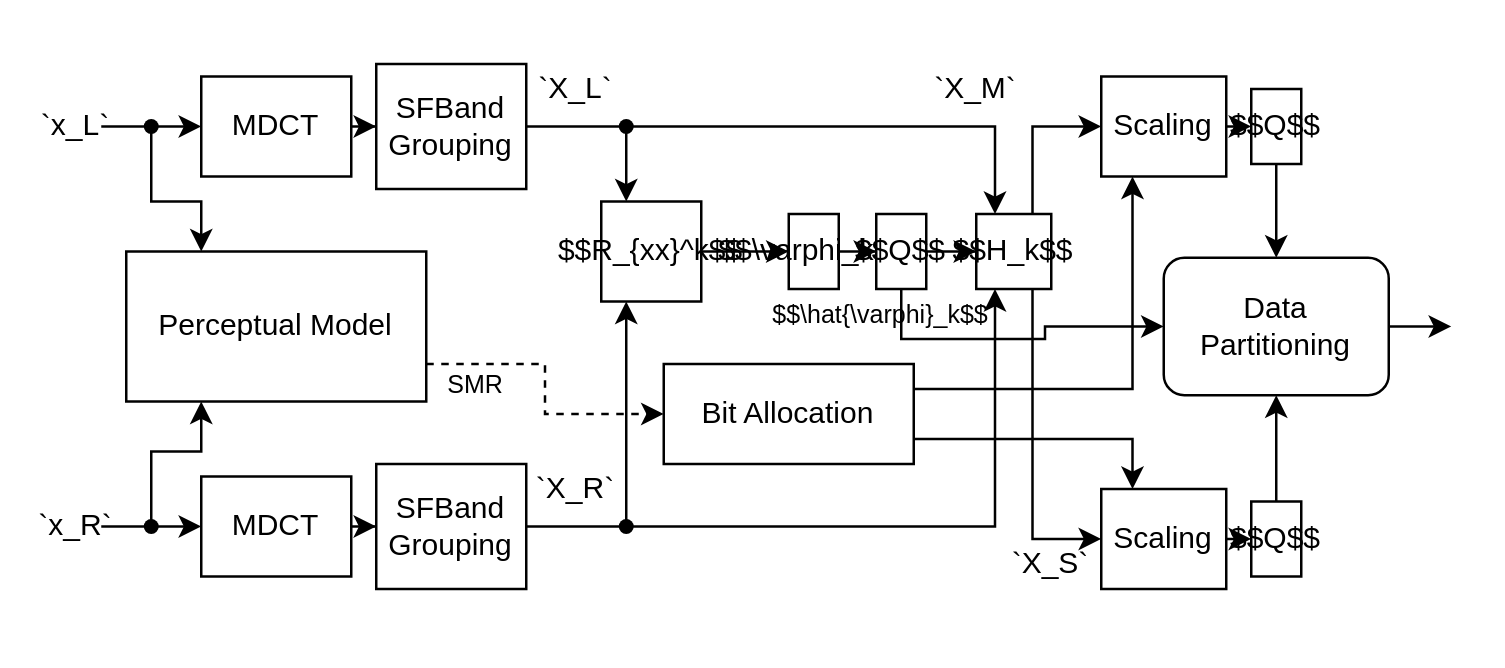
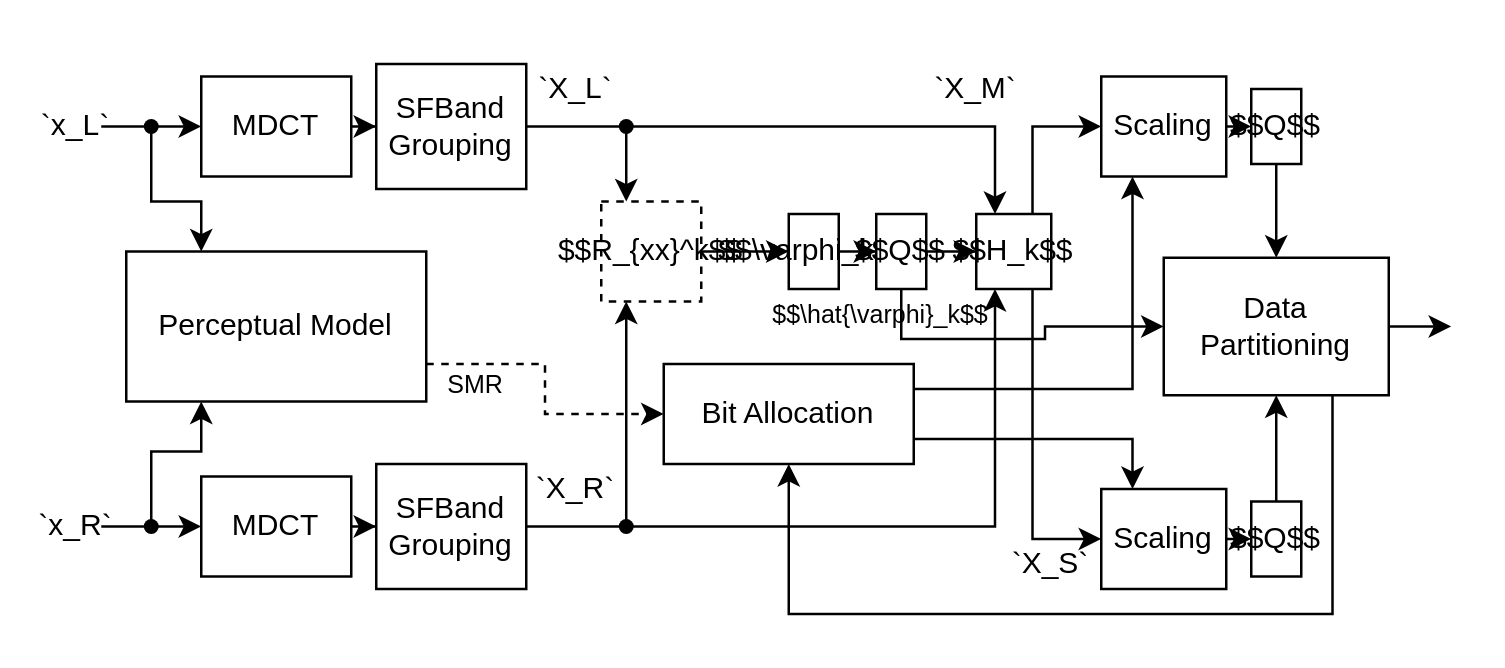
  <mxCell id="0" />
  <mxCell id="1" parent="0" />
  <mxCell id="2" style="edgeStyle=orthogonalEdgeStyle;rounded=0;orthogonalLoop=1;jettySize=auto;html=1;exitX=1;exitY=0.75;exitDx=0;exitDy=0;entryX=0;entryY=0.5;entryDx=0;entryDy=0;dashed=1;" parent="1" source="3" target="24" edge="1"><mxGeometry relative="1" as="geometry" /></mxCell>
  <mxCell id="3" value="Perceptual Model" style="rounded=0;whiteSpace=wrap;html=1;" parent="1" vertex="1"><mxGeometry x="50" y="100" width="120" height="60" as="geometry" /></mxCell>
  <mxCell id="4" value="" style="edgeStyle=orthogonalEdgeStyle;rounded=0;orthogonalLoop=1;jettySize=auto;html=1;endArrow=classic;endFill=1;entryX=0;entryY=0.5;entryDx=0;entryDy=0;" parent="1" source="5" target="21" edge="1"><mxGeometry relative="1" as="geometry"><mxPoint x="230" y="210" as="targetPoint" /></mxGeometry></mxCell>
  <mxCell id="5" value="MDCT" style="whiteSpace=wrap;html=1;rotation=0;" parent="1" vertex="1"><mxGeometry x="80" y="190" width="60" height="40" as="geometry" /></mxCell>
  <mxCell id="6" value="" style="edgeStyle=orthogonalEdgeStyle;rounded=0;orthogonalLoop=1;jettySize=auto;html=1;" parent="1" source="7" target="19" edge="1"><mxGeometry relative="1" as="geometry" /></mxCell>
  <mxCell id="7" value="MDCT" style="whiteSpace=wrap;html=1;rotation=0;" parent="1" vertex="1"><mxGeometry x="80" y="30" width="60" height="40" as="geometry" /></mxCell>
  <mxCell id="8" value="&lt;div&gt;`x_L`&lt;/div&gt;" style="text;html=1;align=center;verticalAlign=middle;whiteSpace=wrap;rounded=0;" parent="1" vertex="1"><mxGeometry x="20" y="35" width="20" height="30" as="geometry" /></mxCell>
  <mxCell id="9" value="" style="endArrow=classic;html=1;rounded=0;exitDx=0;exitDy=0;entryX=0;entryY=0.5;entryDx=0;entryDy=0;" parent="1" source="12" target="7" edge="1"><mxGeometry width="50" height="50" relative="1" as="geometry"><mxPoint x="290" y="210" as="sourcePoint" /><mxPoint x="340" y="160" as="targetPoint" /></mxGeometry></mxCell>
  <mxCell id="10" value="" style="endArrow=none;html=1;rounded=0;exitX=1;exitY=0.5;exitDx=0;exitDy=0;entryDx=0;entryDy=0;startFill=0;strokeColor=default;" parent="1" source="8" target="12" edge="1"><mxGeometry width="50" height="50" relative="1" as="geometry"><mxPoint x="40" y="50" as="sourcePoint" /><mxPoint x="90" y="50" as="targetPoint" /></mxGeometry></mxCell>
  <mxCell id="11" value="" style="edgeStyle=orthogonalEdgeStyle;rounded=0;orthogonalLoop=1;jettySize=auto;html=1;entryX=0.25;entryY=0;entryDx=0;entryDy=0;" parent="1" source="12" target="3" edge="1"><mxGeometry relative="1" as="geometry" /></mxCell>
  <mxCell id="12" value="" style="shape=waypoint;sketch=0;fillStyle=solid;size=6;pointerEvents=1;points=[];fillColor=none;resizable=0;rotatable=0;perimeter=centerPerimeter;snapToPoint=1;" parent="1" vertex="1"><mxGeometry x="50" y="40" width="20" height="20" as="geometry" /></mxCell>
  <mxCell id="13" value="&lt;div&gt;`x_R`&lt;/div&gt;" style="text;html=1;align=center;verticalAlign=middle;whiteSpace=wrap;rounded=0;" parent="1" vertex="1"><mxGeometry x="20" y="195" width="20" height="30" as="geometry" /></mxCell>
  <mxCell id="14" value="" style="endArrow=classic;html=1;rounded=0;exitDx=0;exitDy=0;" parent="1" source="17" edge="1"><mxGeometry width="50" height="50" relative="1" as="geometry"><mxPoint x="50" y="210" as="sourcePoint" /><mxPoint x="80" y="210" as="targetPoint" /></mxGeometry></mxCell>
  <mxCell id="15" value="" style="endArrow=none;html=1;rounded=0;exitX=1;exitY=0.5;exitDx=0;exitDy=0;strokeColor=default;startFill=0;" parent="1" source="13" target="17" edge="1"><mxGeometry width="50" height="50" relative="1" as="geometry"><mxPoint x="40" y="210" as="sourcePoint" /><mxPoint x="90" y="210" as="targetPoint" /></mxGeometry></mxCell>
  <mxCell id="16" value="" style="edgeStyle=orthogonalEdgeStyle;rounded=0;orthogonalLoop=1;jettySize=auto;html=1;entryX=0.25;entryY=1;entryDx=0;entryDy=0;" parent="1" source="17" target="3" edge="1"><mxGeometry relative="1" as="geometry" /></mxCell>
  <mxCell id="17" value="" style="shape=waypoint;sketch=0;fillStyle=solid;size=6;pointerEvents=1;points=[];fillColor=none;resizable=0;rotatable=0;perimeter=centerPerimeter;snapToPoint=1;strokeColor=default;" parent="1" vertex="1"><mxGeometry x="50" y="200" width="20" height="20" as="geometry" /></mxCell>
  <mxCell id="18" style="edgeStyle=orthogonalEdgeStyle;rounded=0;orthogonalLoop=1;jettySize=auto;html=1;exitDx=0;exitDy=0;entryX=0.25;entryY=0;entryDx=0;entryDy=0;" parent="1" source="40" target="34" edge="1"><mxGeometry relative="1" as="geometry" /></mxCell>
  <mxCell id="19" value="SFBand Grouping" style="whiteSpace=wrap;html=1;rotation=0;" parent="1" vertex="1"><mxGeometry x="150" y="25" width="60" height="50" as="geometry" /></mxCell>
  <mxCell id="20" style="edgeStyle=orthogonalEdgeStyle;rounded=0;orthogonalLoop=1;jettySize=auto;html=1;entryX=0.25;entryY=1;entryDx=0;entryDy=0;" parent="1" source="37" target="34" edge="1"><mxGeometry relative="1" as="geometry" /></mxCell>
  <mxCell id="21" value="SFBand Grouping" style="whiteSpace=wrap;html=1;rotation=0;" parent="1" vertex="1"><mxGeometry x="150" y="185" width="60" height="50" as="geometry" /></mxCell>
  <mxCell id="22" style="edgeStyle=orthogonalEdgeStyle;rounded=0;orthogonalLoop=1;jettySize=auto;html=1;exitX=1;exitY=0.25;exitDx=0;exitDy=0;entryX=0.25;entryY=1;entryDx=0;entryDy=0;" parent="1" source="24" target="42" edge="1"><mxGeometry relative="1" as="geometry" /></mxCell>
  <mxCell id="23" style="edgeStyle=orthogonalEdgeStyle;rounded=0;orthogonalLoop=1;jettySize=auto;html=1;exitX=1;exitY=0.75;exitDx=0;exitDy=0;entryX=0.25;entryY=0;entryDx=0;entryDy=0;" parent="1" source="24" target="44" edge="1"><mxGeometry relative="1" as="geometry" /></mxCell>
  <mxCell id="24" value="Bit Allocation" style="whiteSpace=wrap;html=1;" parent="1" vertex="1"><mxGeometry x="265" y="145" width="100" height="40" as="geometry" /></mxCell>
  <mxCell id="25" value="" style="edgeStyle=orthogonalEdgeStyle;rounded=0;orthogonalLoop=1;jettySize=auto;html=1;" parent="1" source="26" target="28" edge="1"><mxGeometry relative="1" as="geometry" /></mxCell>
- <mxCell id="26" value="&lt;div&gt;$$R_{xx}^k$$&lt;/div&gt;" style="whiteSpace=wrap;html=1;" parent="1" vertex="1"><mxGeometry x="240" y="80" width="40" height="40" as="geometry" /></mxCell>
+ <mxCell id="26" value="&lt;div&gt;$$R_{xx}^k$$&lt;/div&gt;" style="whiteSpace=wrap;html=1;dashed=1;" parent="1" vertex="1"><mxGeometry x="240" y="80" width="40" height="40" as="geometry" /></mxCell>
  <mxCell id="27" value="" style="edgeStyle=orthogonalEdgeStyle;rounded=0;orthogonalLoop=1;jettySize=auto;html=1;" parent="1" source="28" target="31" edge="1"><mxGeometry relative="1" as="geometry" /></mxCell>
  <mxCell id="28" value="$$\varphi_k$$" style="whiteSpace=wrap;html=1;" parent="1" vertex="1"><mxGeometry x="315" y="85" width="20" height="30" as="geometry" /></mxCell>
  <mxCell id="29" style="edgeStyle=orthogonalEdgeStyle;rounded=0;orthogonalLoop=1;jettySize=auto;html=1;" parent="1" source="31" target="34" edge="1"><mxGeometry relative="1" as="geometry" /></mxCell>
  <mxCell id="30" style="edgeStyle=orthogonalEdgeStyle;rounded=0;orthogonalLoop=1;jettySize=auto;html=1;exitX=0.5;exitY=1;exitDx=0;exitDy=0;entryX=0;entryY=0.5;entryDx=0;entryDy=0;" parent="1" source="31" target="55" edge="1"><mxGeometry relative="1" as="geometry" /></mxCell>
  <mxCell id="31" value="$$Q$$" style="whiteSpace=wrap;html=1;" parent="1" vertex="1"><mxGeometry x="350" y="85" width="20" height="30" as="geometry" /></mxCell>
  <mxCell id="32" style="edgeStyle=orthogonalEdgeStyle;rounded=0;orthogonalLoop=1;jettySize=auto;html=1;exitX=0.75;exitY=0;exitDx=0;exitDy=0;entryX=0;entryY=0.5;entryDx=0;entryDy=0;" parent="1" source="34" target="42" edge="1"><mxGeometry relative="1" as="geometry"><Array as="points"><mxPoint x="413" y="50" /></Array></mxGeometry></mxCell>
  <mxCell id="33" style="edgeStyle=orthogonalEdgeStyle;rounded=0;orthogonalLoop=1;jettySize=auto;html=1;exitX=0.75;exitY=1;exitDx=0;exitDy=0;entryX=0;entryY=0.5;entryDx=0;entryDy=0;" parent="1" source="34" target="44" edge="1"><mxGeometry relative="1" as="geometry" /></mxCell>
  <mxCell id="34" value="$$H_k$$" style="whiteSpace=wrap;html=1;" parent="1" vertex="1"><mxGeometry x="390" y="85" width="30" height="30" as="geometry" /></mxCell>
  <mxCell id="35" value="" style="edgeStyle=orthogonalEdgeStyle;rounded=0;orthogonalLoop=1;jettySize=auto;html=1;entryDx=0;entryDy=0;endArrow=none;startFill=0;" parent="1" source="21" target="37" edge="1"><mxGeometry relative="1" as="geometry"><mxPoint x="210" y="210" as="sourcePoint" /><mxPoint x="398" y="115" as="targetPoint" /></mxGeometry></mxCell>
  <mxCell id="36" style="edgeStyle=orthogonalEdgeStyle;rounded=0;orthogonalLoop=1;jettySize=auto;html=1;entryX=0.25;entryY=1;entryDx=0;entryDy=0;" parent="1" source="37" target="26" edge="1"><mxGeometry relative="1" as="geometry" /></mxCell>
  <mxCell id="37" value="" style="shape=waypoint;sketch=0;fillStyle=solid;size=6;pointerEvents=1;points=[];fillColor=none;resizable=0;rotatable=0;perimeter=centerPerimeter;snapToPoint=1;" parent="1" vertex="1"><mxGeometry x="240" y="200" width="20" height="20" as="geometry" /></mxCell>
  <mxCell id="38" value="" style="edgeStyle=orthogonalEdgeStyle;rounded=0;orthogonalLoop=1;jettySize=auto;html=1;exitX=1;exitY=0.5;exitDx=0;exitDy=0;entryDx=0;entryDy=0;endArrow=none;startFill=0;" parent="1" source="19" target="40" edge="1"><mxGeometry relative="1" as="geometry"><mxPoint x="210" y="50" as="sourcePoint" /><mxPoint x="398" y="85" as="targetPoint" /></mxGeometry></mxCell>
  <mxCell id="39" style="edgeStyle=orthogonalEdgeStyle;rounded=0;orthogonalLoop=1;jettySize=auto;html=1;entryX=0.25;entryY=0;entryDx=0;entryDy=0;" parent="1" source="40" target="26" edge="1"><mxGeometry relative="1" as="geometry" /></mxCell>
  <mxCell id="40" value="" style="shape=waypoint;sketch=0;fillStyle=solid;size=6;pointerEvents=1;points=[];fillColor=none;resizable=0;rotatable=0;perimeter=centerPerimeter;snapToPoint=1;" parent="1" vertex="1"><mxGeometry x="240" y="40" width="20" height="20" as="geometry" /></mxCell>
  <mxCell id="41" style="edgeStyle=orthogonalEdgeStyle;rounded=0;orthogonalLoop=1;jettySize=auto;html=1;exitX=1;exitY=0.5;exitDx=0;exitDy=0;entryX=0;entryY=0.5;entryDx=0;entryDy=0;" parent="1" source="42" target="52" edge="1"><mxGeometry relative="1" as="geometry" /></mxCell>
  <mxCell id="42" value="Scaling" style="whiteSpace=wrap;html=1;rotation=0;" parent="1" vertex="1"><mxGeometry x="440" y="30" width="50" height="40" as="geometry" /></mxCell>
  <mxCell id="43" style="edgeStyle=orthogonalEdgeStyle;rounded=0;orthogonalLoop=1;jettySize=auto;html=1;exitX=1;exitY=0.5;exitDx=0;exitDy=0;entryX=0;entryY=0.5;entryDx=0;entryDy=0;" parent="1" source="44" target="50" edge="1"><mxGeometry relative="1" as="geometry" /></mxCell>
  <mxCell id="44" value="Scaling" style="whiteSpace=wrap;html=1;rotation=0;" parent="1" vertex="1"><mxGeometry x="440" y="195" width="50" height="40" as="geometry" /></mxCell>
  <mxCell id="45" value="&lt;div&gt;`X_L`&lt;/div&gt;" style="text;html=1;align=center;verticalAlign=middle;whiteSpace=wrap;rounded=0;" parent="1" vertex="1"><mxGeometry x="220" y="20" width="20" height="30" as="geometry" /></mxCell>
  <mxCell id="46" value="&lt;div&gt;`X_R`&lt;/div&gt;" style="text;html=1;align=center;verticalAlign=middle;whiteSpace=wrap;rounded=0;" parent="1" vertex="1"><mxGeometry x="220" y="180" width="20" height="30" as="geometry" /></mxCell>
  <mxCell id="47" value="&lt;div&gt;`X_M`&lt;/div&gt;" style="text;html=1;align=center;verticalAlign=middle;whiteSpace=wrap;rounded=0;" parent="1" vertex="1"><mxGeometry x="380" y="20" width="20" height="30" as="geometry" /></mxCell>
  <mxCell id="48" value="&lt;div&gt;`X_S`&lt;/div&gt;" style="text;html=1;align=center;verticalAlign=middle;whiteSpace=wrap;rounded=0;" parent="1" vertex="1"><mxGeometry x="410" y="210" width="20" height="30" as="geometry" /></mxCell>
  <mxCell id="49" style="edgeStyle=orthogonalEdgeStyle;rounded=0;orthogonalLoop=1;jettySize=auto;html=1;" parent="1" source="50" target="55" edge="1"><mxGeometry relative="1" as="geometry"><mxPoint x="510" y="162.5" as="targetPoint" /></mxGeometry></mxCell>
  <mxCell id="50" value="$$Q$$" style="whiteSpace=wrap;html=1;" parent="1" vertex="1"><mxGeometry x="500" y="200" width="20" height="30" as="geometry" /></mxCell>
  <mxCell id="51" style="edgeStyle=orthogonalEdgeStyle;rounded=0;orthogonalLoop=1;jettySize=auto;html=1;exitX=0.5;exitY=1;exitDx=0;exitDy=0;entryX=0.5;entryY=0;entryDx=0;entryDy=0;" parent="1" source="52" target="55" edge="1"><mxGeometry relative="1" as="geometry" /></mxCell>
  <mxCell id="52" value="$$Q$$" style="whiteSpace=wrap;html=1;" parent="1" vertex="1"><mxGeometry x="500" y="35" width="20" height="30" as="geometry" /></mxCell>
+ <mxCell id="53" style="edgeStyle=orthogonalEdgeStyle;rounded=0;orthogonalLoop=1;jettySize=auto;html=1;exitX=0.75;exitY=1;exitDx=0;exitDy=0;entryX=0.5;entryY=1;entryDx=0;entryDy=0;" parent="1" source="55" target="24" edge="1"><mxGeometry relative="1" as="geometry"><mxPoint x="532.5" y="162.5" as="sourcePoint" /><Array as="points"><mxPoint x="533" y="245" /><mxPoint x="315" y="245" /></Array></mxGeometry></mxCell>
  <mxCell id="54" style="edgeStyle=orthogonalEdgeStyle;rounded=0;orthogonalLoop=1;jettySize=auto;html=1;exitX=1;exitY=0.5;exitDx=0;exitDy=0;" parent="1" source="55" edge="1"><mxGeometry relative="1" as="geometry"><mxPoint x="580" y="130" as="targetPoint" /></mxGeometry></mxCell>
- <mxCell id="55" value="Data Partitioning" style="whiteSpace=wrap;html=1;rounded=1;" parent="1" vertex="1"><mxGeometry x="465" y="102.5" width="90" height="55" as="geometry" /></mxCell>
+ <mxCell id="55" value="Data Partitioning" style="whiteSpace=wrap;html=1;" parent="1" vertex="1"><mxGeometry x="465" y="102.5" width="90" height="55" as="geometry" /></mxCell>
  <mxCell id="56" value="&lt;div&gt;$$\hat{\varphi}_k$$&lt;/div&gt;" style="text;html=1;align=center;verticalAlign=middle;whiteSpace=wrap;rounded=0;fontSize=10;" parent="1" vertex="1"><mxGeometry x="342" y="110" width="20" height="30" as="geometry" /></mxCell>
  <mxCell id="57" value="SMR" style="text;html=1;align=center;verticalAlign=middle;whiteSpace=wrap;rounded=0;fontSize=10;" parent="1" vertex="1"><mxGeometry x="180" y="138" width="20" height="30" as="geometry" /></mxCell>
